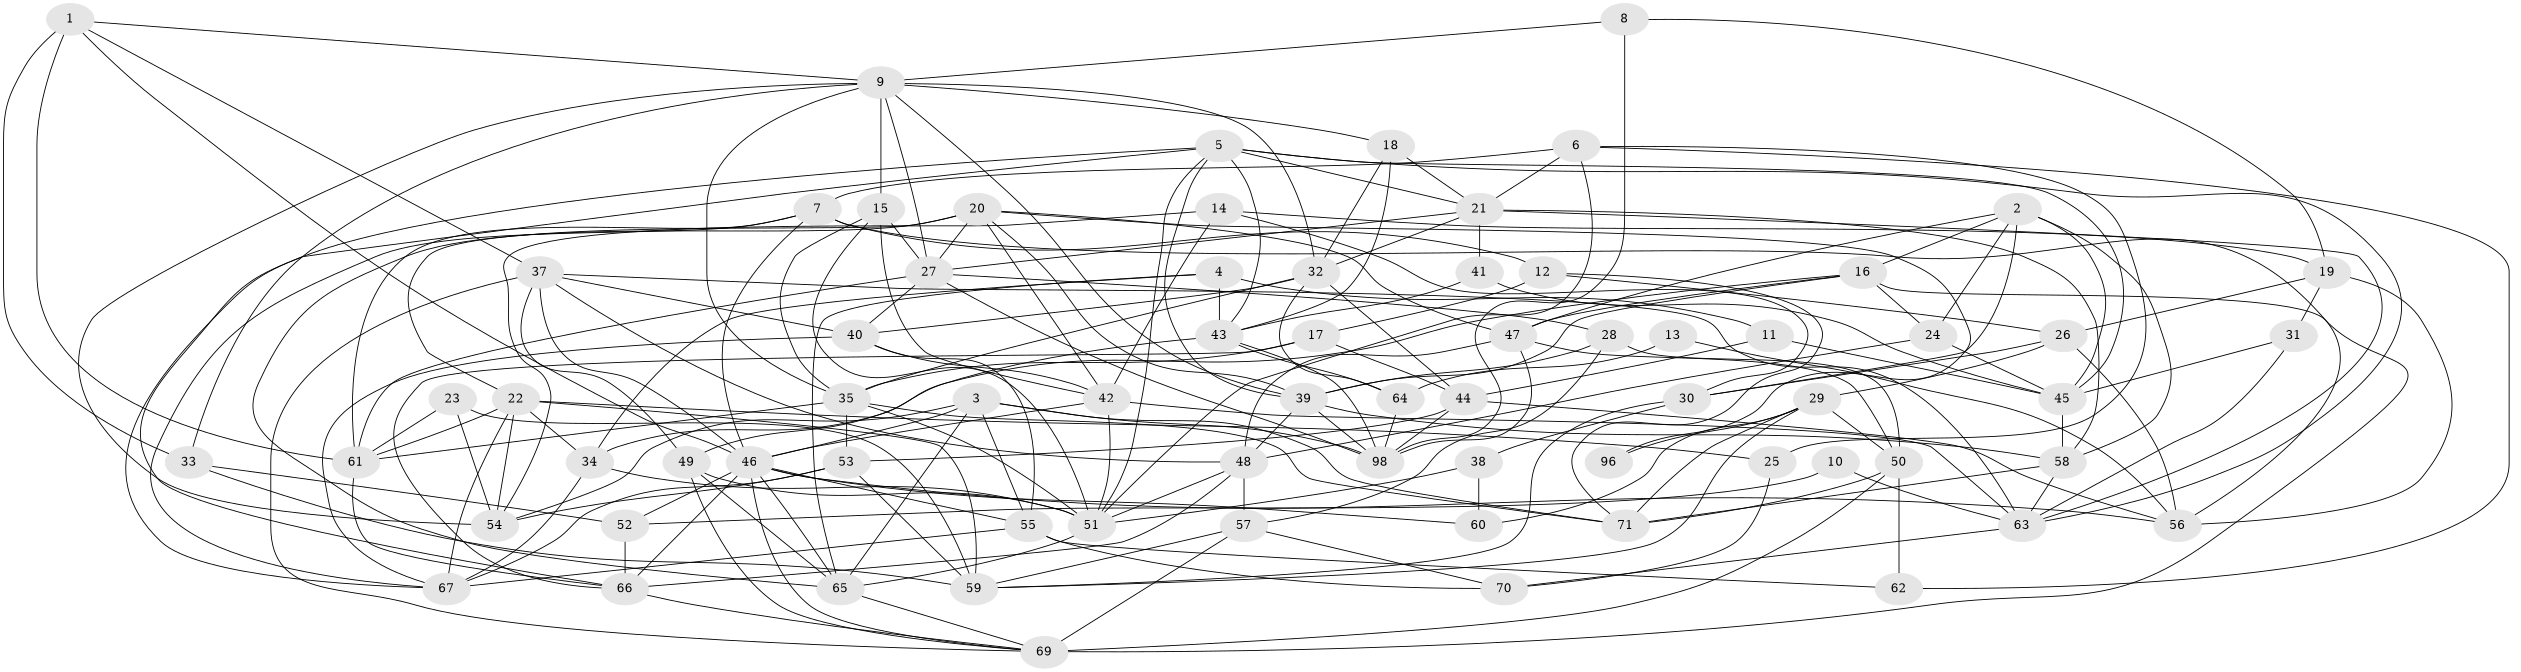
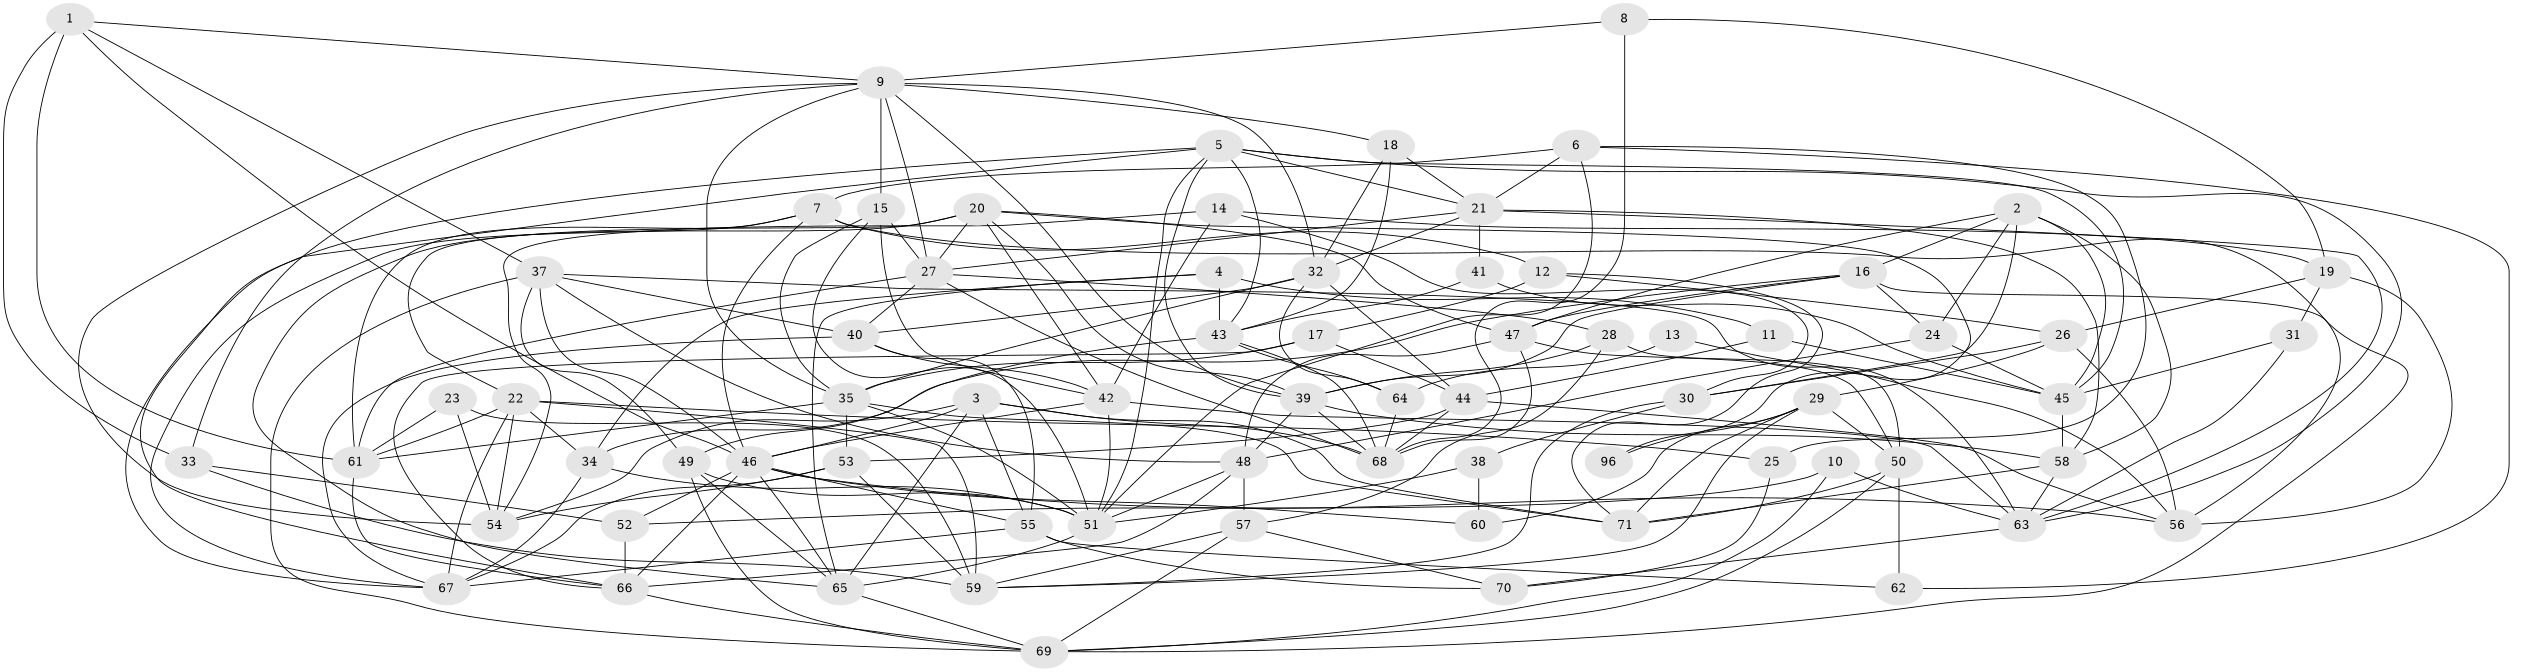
  graph {
    node [color=gray90 style=filled]
    edge [weight=1.0]
    1
    9
    33
    37
    46
    61
    54
    39
    15
    18
    27
    32
    35
    52
    59
    63
    69
    48
    40
    49
    55
    65
    66
    56
    60
    2
    16
    24
    30
    45
    47
    58
    34
    38
-   68 [label=98]
+   68
    50
    71
    3
    67
    62
    70
    4
    11
    43
    44
    51
    64
    5
    21
    41
    6
    7
    25
    12
    17
    26
    8
    19
    31
    42
    28
    53
    10
    29
    13
    14
    20
    22
    n69 [label=96]
    23
    57
    1 -- 9
    1 -- 33
    1 -- 37
    1 -- 46
    1 -- 61
    9 -- 33
    9 -- 54 [weight=2.0]
    9 -- 39
    9 -- 15
    9 -- 18
    9 -- 27
    9 -- 32
    9 -- 35
    33 -- 52 [weight=2.0]
    33 -- 59
    37 -- 46
    37 -- 63
    37 -- 69
    37 -- 48
    37 -- 40
    37 -- 49
    46 -- 52
-   46 -- 69 [weight=2.0]
+   10 -- 69 [weight=2.0]
    46 -- 55
    46 -- 65
    46 -- 66
    46 -- 56
    46 -- 60
    61 -- 66
    39 -- 48
    39 -- 58
    39 -- 68
    15 -- 27
    15 -- 35
    15 -- 51
    15 -- 42
    18 -- 32
    18 -- 43
    18 -- 21
    27 -- 61
    27 -- 40
    27 -- 68
    27 -- 28
    32 -- 35
    32 -- 40
    32 -- 44
    32 -- 64
    35 -- 61
    35 -- 71
    35 -- 51
    35 -- 53
    52 -- 66
    63 -- 70
    48 -- 66
    48 -- 51
    48 -- 57
    40 -- 55
    40 -- 67
    40 -- 42
    49 -- 69
    49 -- 65
    49 -- 51
    55 -- 67
    55 -- 62
    55 -- 70
    65 -- 69
    66 -- 69
    2 -- 16
    2 -- 24
    2 -- 30
    2 -- 45
    2 -- 47
    2 -- 58
    16 -- 39
    16 -- 69
    16 -- 24
    16 -- 47
    16 -- 34
    24 -- 48
    24 -- 45
    30 -- 59
    30 -- 38
    45 -- 58
    47 -- 48
    47 -- 68
    47 -- 50
    58 -- 63
    58 -- 71
    34 -- 67
    34 -- 51 [weight=2.0]
    38 -- 60
    38 -- 51
    50 -- 69 [weight=2.0]
    50 -- 71
    50 -- 62
    3 -- 46
    3 -- 54
    3 -- 55
    3 -- 65
    3 -- 68
    3 -- 71
    4 -- 65
    4 -- 34
    4 -- 11
    4 -- 43
    11 -- 45
    11 -- 44
    43 -- 49
    43 -- 68
    43 -- 64
    44 -- 56
    44 -- 68
    44 -- 53
    51 -- 65
    64 -- 68
    5 -- 39
    5 -- 63
    5 -- 66
    5 -- 45
    5 -- 67
    5 -- 43
    5 -- 51
    5 -- 21
    21 -- 27
    21 -- 32
    21 -- 63
    21 -- 58
    21 -- 41
    41 -- 45
    41 -- 43
    6 -- 62
    6 -- 51
    6 -- 21
    6 -- 7
    6 -- 25
    7 -- 46
    7 -- 61
    7 -- 56
    7 -- 67
    7 -- 12 [weight=2.0]
    25 -- 70
    12 -- 71
    12 -- 17
    12 -- 26 [weight=2.0]
    17 -- 35
    17 -- 66
    17 -- 44 [weight=2.0]
    26 -- 56
    26 -- 30
    26 -- 29
    8 -- 9
    8 -- 68
    8 -- 19
    19 -- 56
    19 -- 26
    19 -- 31
    31 -- 63
    31 -- 45
    42 -- 46
    42 -- 63
    42 -- 51
    28 -- 39
    28 -- 50
    28 -- 57
    53 -- 54
    53 -- 59
    53 -- 67
    10 -- 52
    10 -- 63
    29 -- 59
    29 -- 60
    29 -- 50
    29 -- 71
    29 -- n69 [weight=2.0]
    13 -- 56
    13 -- 64
    14 -- 54
    14 -- 30
    14 -- 19
    14 -- 42
    20 -- 39
    20 -- 27
    20 -- 65
    20 -- 47
    20 -- 42
    20 -- 22
    20 -- n69
    22 -- 61
    22 -- 54
    22 -- 59
    22 -- 34
    22 -- 67
    22 -- 25
    23 -- 61
    23 -- 54
    23 -- 59
    57 -- 59
    57 -- 69
    57 -- 70
  }
